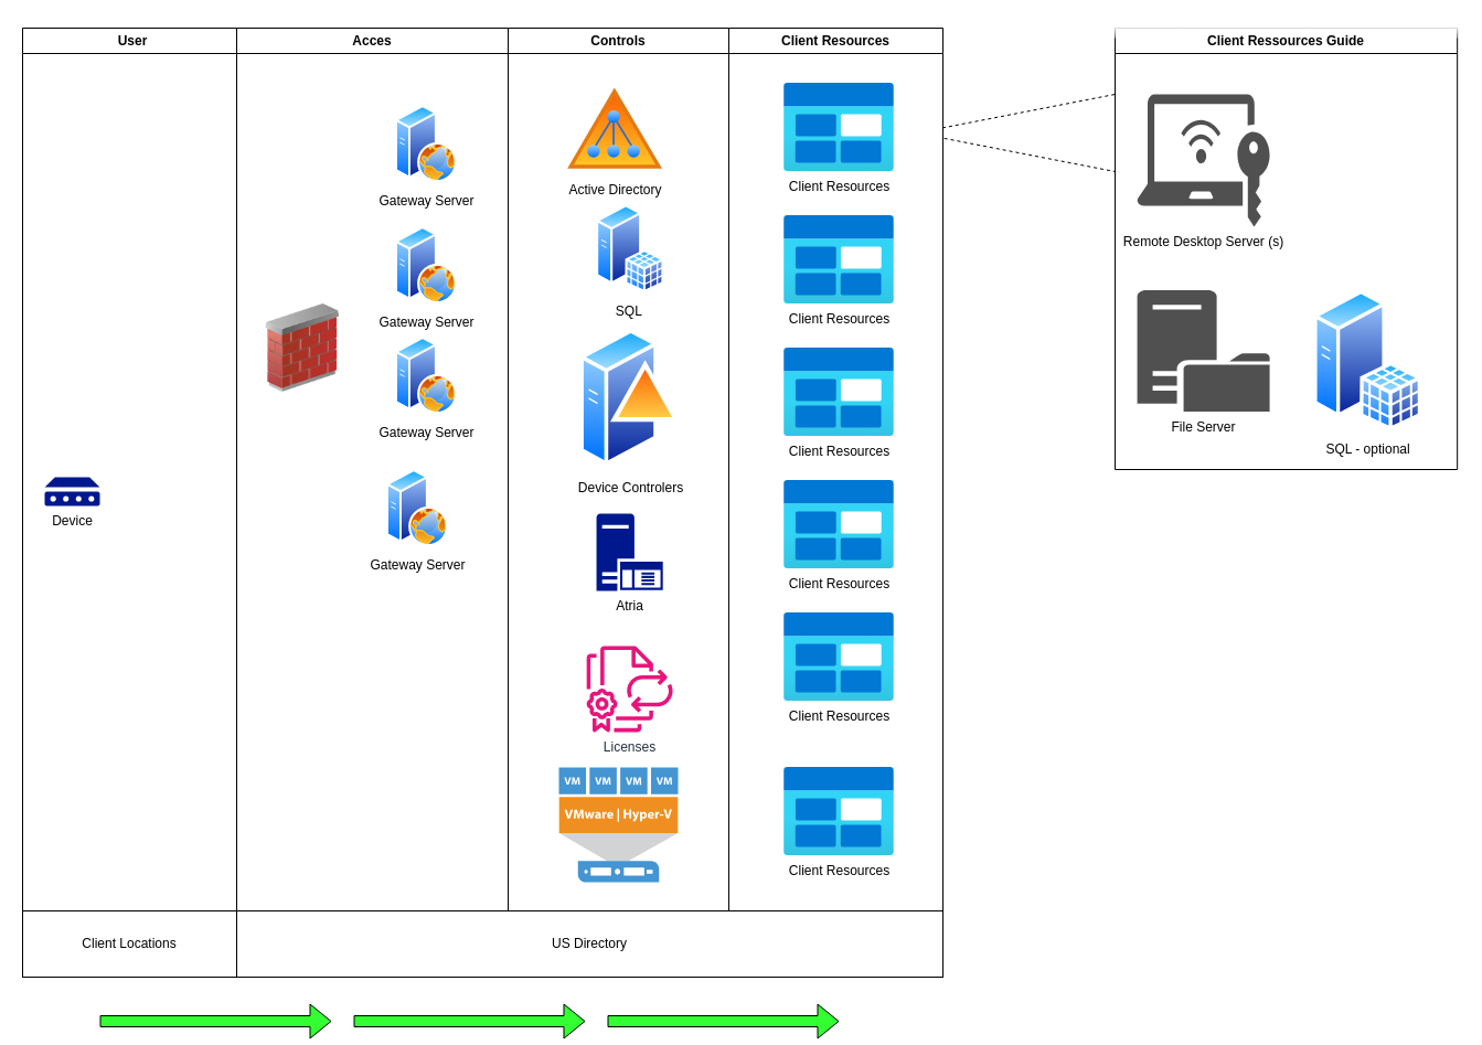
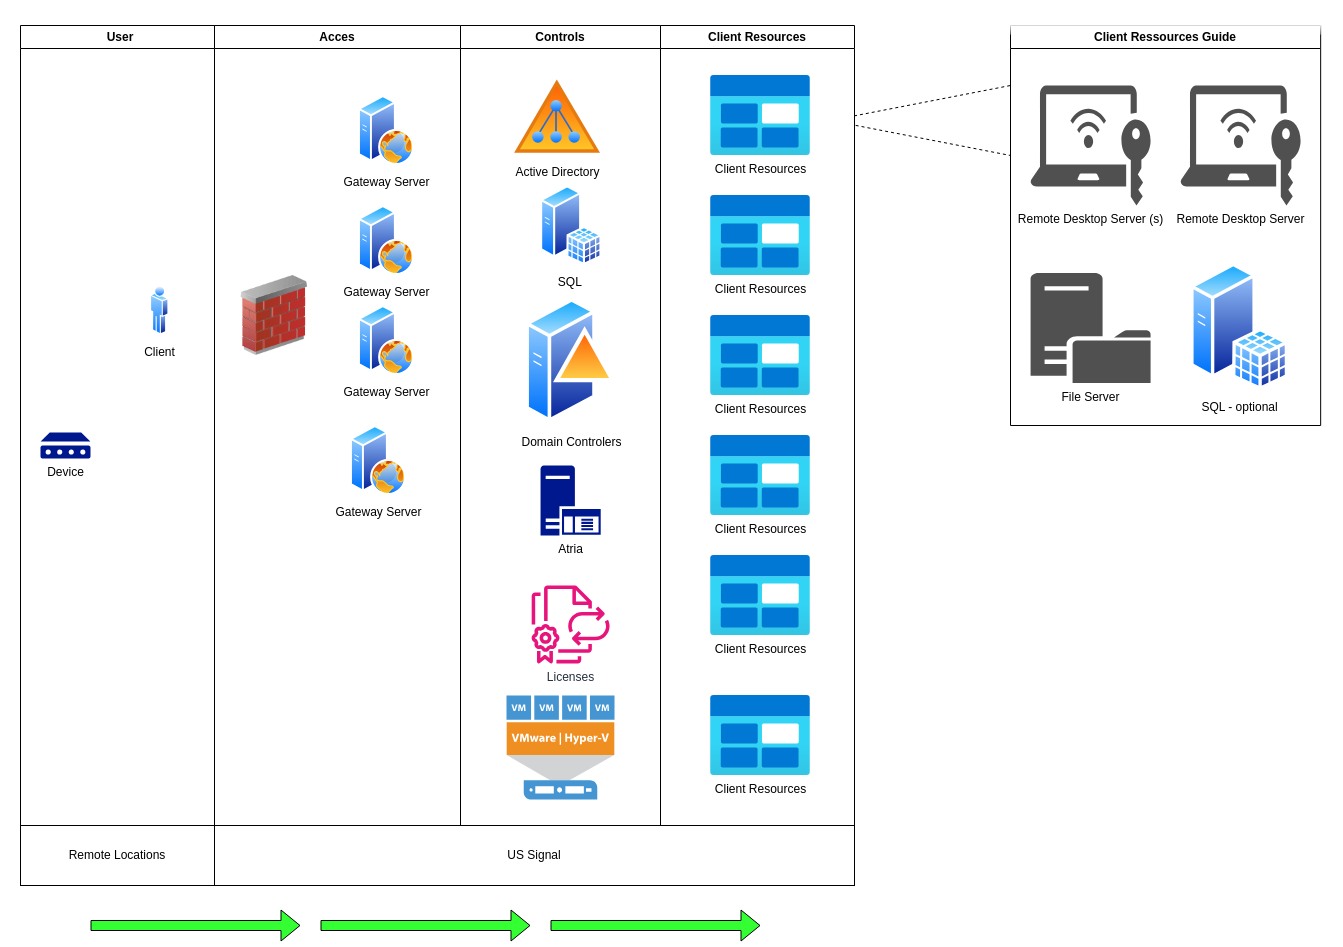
  <mxCell id="0" />
  <mxCell id="1" parent="0" />
  <mxCell id="2" value="" style="verticalLabelPosition=bottom;verticalAlign=top;html=1;shape=mxgraph.basic.cone2;dx=0.5;dy=0.9;rotation=-90;dashed=1;fillColor=none;" parent="1" vertex="1"><mxGeometry x="895" y="20" width="70" height="200" as="geometry" /></mxCell>
  <mxCell id="3" value="User" style="swimlane;whiteSpace=wrap;html=1;swimlaneFillColor=default;" parent="1" vertex="1"><mxGeometry x="20" y="25" width="200" height="800" as="geometry" /></mxCell>
+ <mxCell id="4" value="Client" style="image;aspect=fixed;perimeter=ellipsePerimeter;html=1;align=center;shadow=0;dashed=0;spacingTop=3;image=img/lib/active_directory/user.svg;" parent="3" vertex="1"><mxGeometry x="130" y="260" width="18.5" height="50" as="geometry" /></mxCell>
  <mxCell id="5" value="Device" style="sketch=0;aspect=fixed;pointerEvents=1;shadow=0;dashed=0;html=1;strokeColor=none;labelPosition=center;verticalLabelPosition=bottom;verticalAlign=top;align=center;fillColor=#00188D;shape=mxgraph.mscae.enterprise.device" parent="3" vertex="1"><mxGeometry x="20" y="407" width="50" height="26" as="geometry" /></mxCell>
  <mxCell id="6" value="Acces" style="swimlane;whiteSpace=wrap;html=1;swimlaneFillColor=default;" parent="1" vertex="1"><mxGeometry x="214" y="25" width="246" height="800" as="geometry" /></mxCell>
  <mxCell id="7" value="" style="image;html=1;image=img/lib/clip_art/networking/Firewall_02_128x128.png" parent="6" vertex="1"><mxGeometry x="20" y="250" width="80" height="80" as="geometry" /></mxCell>
  <mxCell id="8" value="Gateway Server" style="image;aspect=fixed;perimeter=ellipsePerimeter;html=1;align=center;shadow=0;dashed=0;spacingTop=3;image=img/lib/active_directory/web_server.svg;" parent="6" vertex="1"><mxGeometry x="144" y="70" width="56" height="70" as="geometry" /></mxCell>
  <mxCell id="9" value="Gateway Server" style="image;aspect=fixed;perimeter=ellipsePerimeter;html=1;align=center;shadow=0;dashed=0;spacingTop=3;image=img/lib/active_directory/web_server.svg;" parent="6" vertex="1"><mxGeometry x="144" y="180" width="56" height="70" as="geometry" /></mxCell>
  <mxCell id="10" value="Gateway Server" style="image;aspect=fixed;perimeter=ellipsePerimeter;html=1;align=center;shadow=0;dashed=0;spacingTop=3;image=img/lib/active_directory/web_server.svg;" parent="6" vertex="1"><mxGeometry x="144" y="280" width="56" height="70" as="geometry" /></mxCell>
  <mxCell id="11" value="Gateway Server" style="image;aspect=fixed;perimeter=ellipsePerimeter;html=1;align=center;shadow=0;dashed=0;spacingTop=3;image=img/lib/active_directory/web_server.svg;" parent="6" vertex="1"><mxGeometry x="136" y="400" width="56" height="70" as="geometry" /></mxCell>
  <mxCell id="12" value="Controls" style="swimlane;whiteSpace=wrap;html=1;swimlaneFillColor=default;" parent="1" vertex="1"><mxGeometry x="460" y="25" width="200" height="800" as="geometry" /></mxCell>
  <mxCell id="13" value="Active Directory" style="image;aspect=fixed;perimeter=ellipsePerimeter;html=1;align=center;shadow=0;dashed=0;spacingTop=3;image=img/lib/active_directory/active_directory.svg;" parent="12" vertex="1"><mxGeometry x="50" y="50" width="94.12" height="80" as="geometry" /></mxCell>
  <mxCell id="14" value="SQL&amp;nbsp;" style="image;aspect=fixed;perimeter=ellipsePerimeter;html=1;align=center;shadow=0;dashed=0;spacingTop=3;image=img/lib/active_directory/sql_server.svg;" parent="12" vertex="1"><mxGeometry x="80" y="160" width="61.6" height="80" as="geometry" /></mxCell>
- <mxCell id="15" value="Device Controlers" style="image;aspect=fixed;perimeter=ellipsePerimeter;html=1;align=center;shadow=0;dashed=0;spacingTop=3;image=img/lib/active_directory/domain_controller.svg;" parent="12" vertex="1"><mxGeometry x="65.3" y="270" width="91" height="130" as="geometry" /></mxCell>
+ <mxCell id="15" value="Domain Controlers" style="image;aspect=fixed;perimeter=ellipsePerimeter;html=1;align=center;shadow=0;dashed=0;spacingTop=3;image=img/lib/active_directory/domain_controller.svg;" parent="12" vertex="1"><mxGeometry x="65.3" y="270" width="91" height="130" as="geometry" /></mxCell>
  <mxCell id="16" value="Atria" style="sketch=0;aspect=fixed;pointerEvents=1;shadow=0;dashed=0;html=1;strokeColor=none;labelPosition=center;verticalLabelPosition=bottom;verticalAlign=top;align=center;fillColor=#00188D;shape=mxgraph.mscae.enterprise.application_server" parent="12" vertex="1"><mxGeometry x="80" y="440" width="60.2" height="70" as="geometry" /></mxCell>
  <mxCell id="17" value="Licenses" style="sketch=0;outlineConnect=0;fontColor=#232F3E;gradientColor=none;fillColor=#E7157B;strokeColor=none;dashed=0;verticalLabelPosition=bottom;verticalAlign=top;align=center;html=1;fontSize=12;fontStyle=0;aspect=fixed;pointerEvents=1;shape=mxgraph.aws4.license_manager_license_blending;" parent="12" vertex="1"><mxGeometry x="71.1" y="560" width="78" height="78" as="geometry" /></mxCell>
  <mxCell id="18" value="" style="pointerEvents=1;shadow=0;dashed=0;html=1;strokeColor=none;fillColor=#4495D1;labelPosition=center;verticalLabelPosition=bottom;verticalAlign=top;align=center;outlineConnect=0;shape=mxgraph.veeam.hyper_v_vmware_host;" parent="12" vertex="1"><mxGeometry x="46" y="670" width="108" height="104" as="geometry" /></mxCell>
  <mxCell id="19" value="Client Resources" style="swimlane;whiteSpace=wrap;html=1;swimlaneFillColor=default;" parent="1" vertex="1"><mxGeometry x="660" y="25" width="194" height="800" as="geometry" /></mxCell>
  <mxCell id="20" value="Client Resources" style="image;aspect=fixed;html=1;points=[];align=center;fontSize=12;image=img/lib/azure2/general/Blob_Block.svg;" parent="19" vertex="1"><mxGeometry x="50" y="50" width="100" height="80" as="geometry" /></mxCell>
  <mxCell id="21" value="Client Resources" style="image;aspect=fixed;html=1;points=[];align=center;fontSize=12;image=img/lib/azure2/general/Blob_Block.svg;" parent="19" vertex="1"><mxGeometry x="50" y="170" width="100" height="80" as="geometry" /></mxCell>
  <mxCell id="22" value="Client Resources" style="image;aspect=fixed;html=1;points=[];align=center;fontSize=12;image=img/lib/azure2/general/Blob_Block.svg;" parent="19" vertex="1"><mxGeometry x="50" y="410" width="100" height="80" as="geometry" /></mxCell>
  <mxCell id="23" value="Client Resources" style="image;aspect=fixed;html=1;points=[];align=center;fontSize=12;image=img/lib/azure2/general/Blob_Block.svg;" parent="19" vertex="1"><mxGeometry x="50" y="530" width="100" height="80" as="geometry" /></mxCell>
  <mxCell id="24" value="Client Resources" style="image;aspect=fixed;html=1;points=[];align=center;fontSize=12;image=img/lib/azure2/general/Blob_Block.svg;" parent="19" vertex="1"><mxGeometry x="50" y="670" width="100" height="80" as="geometry" /></mxCell>
  <mxCell id="25" value="" style="shape=flexArrow;endArrow=classic;html=1;rounded=0;fillColor=#33FF33;" parent="1" edge="1"><mxGeometry width="50" height="50" relative="1" as="geometry"><mxPoint x="90" y="925" as="sourcePoint" /><mxPoint x="300" y="925" as="targetPoint" /></mxGeometry></mxCell>
  <mxCell id="26" value="" style="shape=flexArrow;endArrow=classic;html=1;rounded=0;strokeColor=default;align=center;verticalAlign=middle;fontFamily=Helvetica;fontSize=11;fontColor=default;labelBackgroundColor=default;fillColor=#33FF33;" parent="1" edge="1"><mxGeometry width="50" height="50" relative="1" as="geometry"><mxPoint x="320" y="925" as="sourcePoint" /><mxPoint x="530" y="925" as="targetPoint" /></mxGeometry></mxCell>
  <mxCell id="27" value="" style="shape=flexArrow;endArrow=classic;html=1;rounded=0;strokeColor=default;align=center;verticalAlign=middle;fontFamily=Helvetica;fontSize=11;fontColor=default;labelBackgroundColor=default;fillColor=#33FF33;" parent="1" edge="1"><mxGeometry width="50" height="50" relative="1" as="geometry"><mxPoint x="550" y="925" as="sourcePoint" /><mxPoint x="760" y="925" as="targetPoint" /></mxGeometry></mxCell>
  <mxCell id="28" value="Client Resources" style="image;aspect=fixed;html=1;points=[];align=center;fontSize=12;image=img/lib/azure2/general/Blob_Block.svg;" parent="1" vertex="1"><mxGeometry x="710" y="315" width="100" height="80" as="geometry" /></mxCell>
  <mxCell id="29" value="Client Ressources Guide" style="swimlane;whiteSpace=wrap;html=1;fillStyle=solid;gradientColor=none;glass=1;swimlaneFillColor=default;" parent="1" vertex="1"><mxGeometry x="1010" y="25" width="310.17" height="400" as="geometry" /></mxCell>
  <mxCell id="30" value="Remote Desktop Server (s)" style="sketch=0;pointerEvents=1;shadow=0;dashed=0;html=1;strokeColor=none;fillColor=#505050;labelPosition=center;verticalLabelPosition=bottom;verticalAlign=top;outlineConnect=0;align=center;shape=mxgraph.office.concepts.remote_access;" parent="29" vertex="1"><mxGeometry x="20.08" y="60" width="120" height="120" as="geometry" /></mxCell>
- <mxCell id="31" value="File Server" style="sketch=0;pointerEvents=1;shadow=0;dashed=0;html=1;strokeColor=none;fillColor=#505050;labelPosition=center;verticalLabelPosition=bottom;verticalAlign=top;outlineConnect=0;align=center;shape=mxgraph.office.servers.file_server;" parent="29" vertex="1"><mxGeometry x="20.08" y="237.5" width="120" height="110" as="geometry" /></mxCell>
+ <mxCell id="31" value="File Server" style="sketch=0;pointerEvents=1;shadow=0;dashed=0;html=1;strokeColor=none;fillColor=#505050;labelPosition=center;verticalLabelPosition=bottom;verticalAlign=top;outlineConnect=0;align=center;shape=mxgraph.office.servers.file_server;" parent="29" vertex="1"><mxGeometry x="20.08" y="247.5" width="120" height="110" as="geometry" /></mxCell>
+ <mxCell id="32" value="Remote Desktop Server" style="sketch=0;pointerEvents=1;shadow=0;dashed=0;html=1;strokeColor=none;fillColor=#505050;labelPosition=center;verticalLabelPosition=bottom;verticalAlign=top;outlineConnect=0;align=center;shape=mxgraph.office.concepts.remote_access;" parent="29" vertex="1"><mxGeometry x="170.08" y="60" width="120" height="120" as="geometry" /></mxCell>
  <mxCell id="33" value="SQL - optional" style="image;aspect=fixed;perimeter=ellipsePerimeter;html=1;align=center;shadow=0;dashed=0;spacingTop=3;image=img/lib/active_directory/sql_server.svg;" parent="29" vertex="1"><mxGeometry x="180.08" y="237.5" width="98.18" height="127.5" as="geometry" /></mxCell>
- <mxCell id="34" value="US Directory" style="rounded=0;whiteSpace=wrap;html=1;" parent="1" vertex="1"><mxGeometry x="214" y="825" width="640" height="60" as="geometry" /></mxCell>
- <mxCell id="35" value="Client Locations" style="rounded=0;whiteSpace=wrap;html=1;" parent="1" vertex="1"><mxGeometry x="20" y="825" width="194" height="60" as="geometry" /></mxCell>
+ <mxCell id="34" value="US Signal" style="rounded=0;whiteSpace=wrap;html=1;" parent="1" vertex="1"><mxGeometry x="214" y="825" width="640" height="60" as="geometry" /></mxCell>
+ <mxCell id="35" value="Remote Locations" style="rounded=0;whiteSpace=wrap;html=1;" parent="1" vertex="1"><mxGeometry x="20" y="825" width="194" height="60" as="geometry" /></mxCell>
